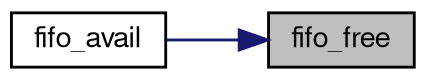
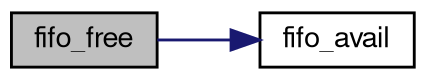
  digraph {
    rankdir=LR
    node [color=black fontname=FreeSans fontsize=10 shape=record style=filled]
    n1 [fillcolor=grey75 fontcolor=black height=0.2 label=fifo_free width=0.4]
    n2 [fillcolor=white height=0.2 label=fifo_avail width=0.4]
-   n2 -> n1 [color=midnightblue fontname=FreeSans fontsize=10 labelfontname=FreeSans labelfontsize=10 style=solid]
+   n1 -> n2 [color=midnightblue fontname=FreeSans fontsize=10 labelfontname=FreeSans labelfontsize=10 style=solid]
  }
